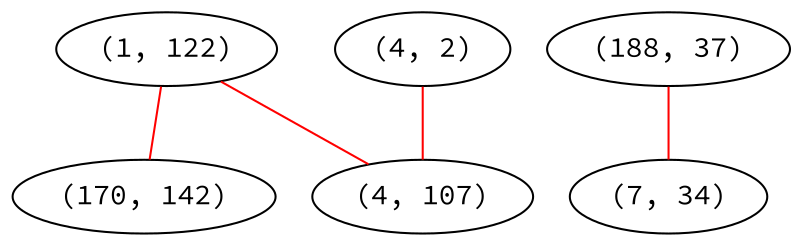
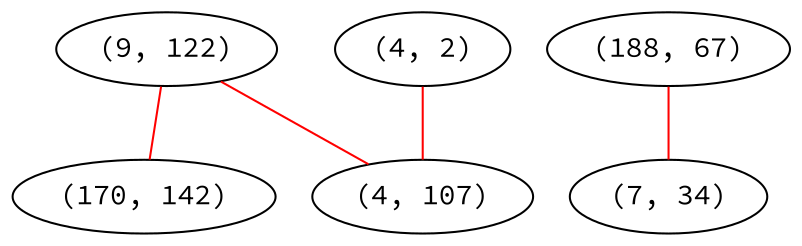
  graph {
    fontname="Source Code Pro"
    node [fontname="Source Code Pro"]
    edge [color=red fontname="Source Code Pro" weight=1]
-   "(9, 122)" [label="(1, 122)"]
+   "(9, 122)"
    "(170, 142)"
    "(4, 107)"
    n4 [label="(7, 34)"]
-   "(188, 37)"
+   "(188, 37)" [label="(188, 67)"]
    "(4, 2)"
    "(9, 122)" -- "(170, 142)"
    "(9, 122)" -- "(4, 107)"
    "(188, 37)" -- n4
    "(4, 2)" -- "(4, 107)"
  }
